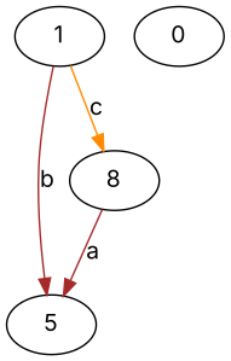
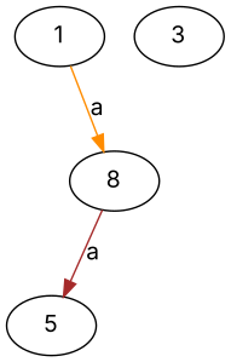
  strict digraph {
    fontname=Inter
    node [fontname=Inter]
    edge [color=brown fontname=Inter]
    1
    5
    8
-   0
-   1 -> 5 [label=b]
-   1 -> 8 [color=darkorange label=c]
+   0 [label=3]
+   1 -> 8 [color=darkorange label=a]
    8 -> 5 [label=a]
  }
